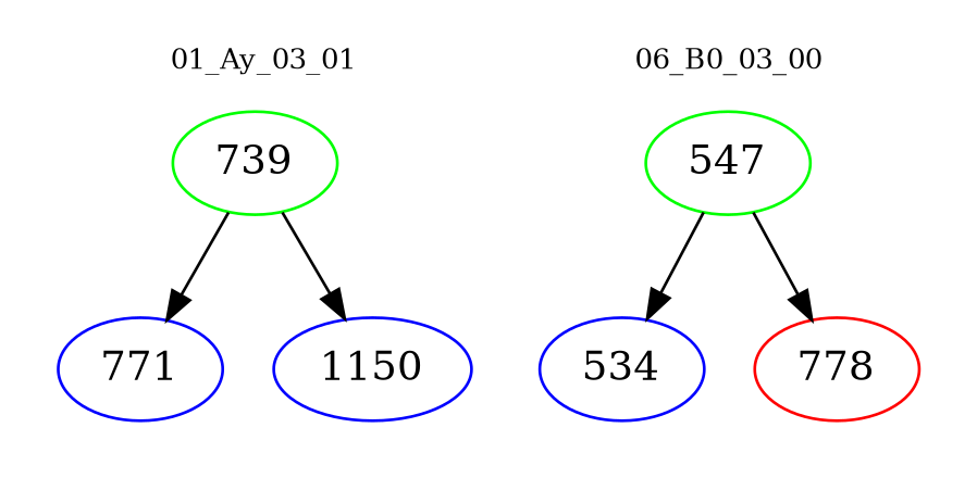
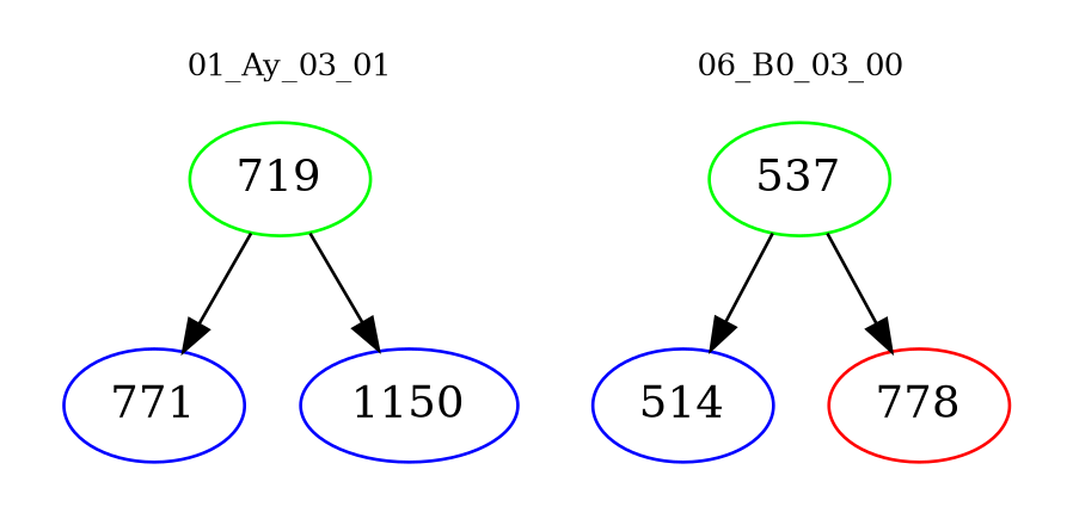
  digraph {
    node [color=blue]
    edge [color=black]
-   n1 [color=green label=739]
+   n1 [color=green label=719]
    n2 [label=771]
    n3 [label=1150]
-   n4 [color=green label=547]
-   n5 [label=534]
+   n4 [color=green label=537]
+   n5 [label=514]
    n6 [color=red label=778]
    subgraph cluster_1 {
      color=white
      fontsize=10
      label="01_Ay_03_01"
      n1
      n2
      n3
    }
    subgraph cluster_2 {
      color=white
      fontsize=10
      label="06_B0_03_00"
      n4
      n5
      n6
    }
    n1 -> n2
    n1 -> n3
    n4 -> n5
    n4 -> n6
  }
